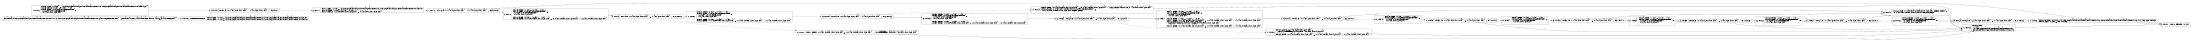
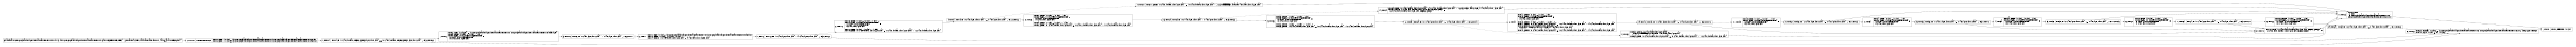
  digraph {
    rankdir=LR
    node [shape=record]
    n1 [label="{0\:\ 0x0000|MTH_ENTER_BLOCK\l|0x0000: IGET  (r0 I:int) = (r5 I:com.google.android.gms.internal.measurement.zzts) com.google.android.gms.internal.measurement.zzts.pos int \l0x0002: IGET  (r1 I:int) = (r5 I:com.google.android.gms.internal.measurement.zzts) com.google.android.gms.internal.measurement.zzts.limit int \l}"]
+   n2 [label="{1\:\ 0x0004|0x0004: IF  (r1 I:?[int, boolean, OBJECT, ARRAY, byte, short, char]) == (r0 I:?[int, boolean, OBJECT, ARRAY, byte, short, char])  \-\> B:30:0x006c \l}"]
    n3 [label="{2\:\ 0x0006|0x0006: IGET  (r3 I:byte[]) = (r5 I:com.google.android.gms.internal.measurement.zzts) com.google.android.gms.internal.measurement.zzts.buffer byte[] \l0x0008: ARITH  (r2 I:int) = (r0 I:int) + (1 int) \l0x000a: AGET  (r0 I:byte A[IMMUTABLE_TYPE]) = \l  (r3 I:byte[] A[IMMUTABLE_TYPE])\l  (r0 I:?[int, short, byte, char])\l \l}"]
    n4 [label="{30\:\ 0x006c|0x006c: INVOKE  (r0 I:long) = (r5 I:com.google.android.gms.internal.measurement.zztq) com.google.android.gms.internal.measurement.zztq.zzuy():long type: VIRTUAL \l0x0070: CAST  (r0 I:int) = (int) (r0 I:long) \l}"]
    n5 [label="{3\:\ 0x000c|0x000c: IF  (r0 I:?[int, byte, short, char]) \< (0 ?[int, byte, short, char])  \-\> B:6:0x0011 \l}"]
    n6 [label="{5\:\ 0x0010|0x0010: RETURN  (r0 I:int) \l}"]
    n7 [label="{6\:\ 0x0011|0x0011: IGET  (r1 I:int) = (r5 I:com.google.android.gms.internal.measurement.zzts) com.google.android.gms.internal.measurement.zzts.limit int \l0x0013: ARITH  (r1 I:int) = (r1 I:int) \- (r2 I:int) \l0x0014: CONST  (r4 I:?[int, float, short, byte, char]) = (9 ?[int, float, short, byte, char]) \l}"]
    n8 [label="{7\:\ 0x0016|0x0016: IF  (r1 I:?[int, byte, short, char]) \< (r4 I:?[int, byte, short, char])  \-\> B:30:0x006c \l}"]
    n9 [label="{8\:\ 0x0018|0x0018: ARITH  (r1 I:int) = (r2 I:int) + (1 int) \l0x001a: AGET  (r2 I:byte A[IMMUTABLE_TYPE]) = \l  (r3 I:byte[] A[IMMUTABLE_TYPE])\l  (r2 I:?[int, short, byte, char])\l \l0x001c: ARITH  (r2 I:int) = (r2 I:int) \<\< (7 int) \l0x001e: ARITH  (r0 I:?[int, boolean, short, byte, char]) = (r0 I:?[int, boolean, short, byte, char]) ^ (r2 I:?[int, boolean, short, byte, char]) \l}"]
    n10 [label="{9\:\ 0x001f|0x001f: IF  (r0 I:?[int, byte, short, char]) \>= (0 ?[int, byte, short, char])  \-\> B:12:0x0026 \l}"]
    n11 [label="{10\:\ 0x0021|0x0021: ARITH  (r0 I:?[int, boolean, short, byte, char]) = (r0 I:?[int, boolean, short, byte, char]) ^ (\-128(0xffffffffffffff80, float:NaN) ?[int, float, short, byte, char]) \l}"]
    n12 [label="{12\:\ 0x0026|0x0026: ARITH  (r2 I:int) = (r1 I:int) + (1 int) \l0x0028: AGET  (r1 I:byte A[IMMUTABLE_TYPE]) = \l  (r3 I:byte[] A[IMMUTABLE_TYPE])\l  (r1 I:?[int, short, byte, char])\l \l0x002a: ARITH  (r1 I:int) = (r1 I:int) \<\< (14 int) \l0x002c: ARITH  (r0 I:?[int, boolean, short, byte, char]) = (r0 I:?[int, boolean, short, byte, char]) ^ (r1 I:?[int, boolean, short, byte, char]) \l}"]
    n13 [label="{11\:\ 0x0023|0x0028: IPUT  \l  (r1 I:int)\l  (r5 I:com.google.android.gms.internal.measurement.zzts)\l com.google.android.gms.internal.measurement.zzts.pos int \l}"]
    n14 [label="{13\:\ 0x002d|0x002d: IF  (r0 I:?[int, byte, short, char]) \< (0 ?[int, byte, short, char])  \-\> B:15:0x0033 \l}"]
    n15 [label="{14\:\ 0x002f|0x002f: ARITH  (r0 I:?[int, boolean, short, byte, char]) = (r0 I:?[int, boolean, short, byte, char]) ^ (16256(0x3f80, float:2.278E\-41) ?[int, float, short, byte, char]) \l0x0031: MOVE  (r1 I:?[int, float, boolean, short, byte, char, OBJECT, ARRAY]) = \l  (r2 I:?[int, float, boolean, short, byte, char, OBJECT, ARRAY])\l \l}"]
    n16 [label="{15\:\ 0x0033|0x0033: ARITH  (r1 I:int) = (r2 I:int) + (1 int) \l0x0035: AGET  (r2 I:byte A[IMMUTABLE_TYPE]) = \l  (r3 I:byte[] A[IMMUTABLE_TYPE])\l  (r2 I:?[int, short, byte, char])\l \l0x0037: ARITH  (r2 I:int) = (r2 I:int) \<\< (21 int) \l0x0039: ARITH  (r0 I:?[int, boolean, short, byte, char]) = (r0 I:?[int, boolean, short, byte, char]) ^ (r2 I:?[int, boolean, short, byte, char]) \l}"]
    n17 [label="{16\:\ 0x003a|0x003a: IF  (r0 I:?[int, byte, short, char]) \>= (0 ?[int, byte, short, char])  \-\> B:18:0x0041 \l}"]
    n18 [label="{17\:\ 0x003c|0x003c: CONST  (r2 I:?[int, float, short, byte, char]) = \l  (\-2080896(0xffffffffffe03f80, float:NaN) ?[int, float, short, byte, char])\l \l0x003f: ARITH  (r0 I:?[int, boolean, short, byte, char]) = (r0 I:?[int, boolean, short, byte, char]) ^ (r2 I:?[int, boolean, short, byte, char]) \l}"]
    n19 [label="{18\:\ 0x0041|0x0041: ARITH  (r2 I:int) = (r1 I:int) + (1 int) \l0x0043: AGET  (r1 I:byte A[IMMUTABLE_TYPE]) = \l  (r3 I:byte[] A[IMMUTABLE_TYPE])\l  (r1 I:?[int, short, byte, char])\l \l0x0045: ARITH  (r4 I:int) = (r1 I:int) \<\< (28 int) \l0x0047: ARITH  (r0 I:?[int, boolean, short, byte, char]) = (r0 I:?[int, boolean, short, byte, char]) ^ (r4 I:?[int, boolean, short, byte, char]) \l0x0048: CONST  (r4 I:?[int, float, short, byte, char]) = \l  (266354560(0xfe03f80, float:2.2112565E\-29) ?[int, float, short, byte, char])\l \l0x004b: ARITH  (r0 I:?[int, boolean, short, byte, char]) = (r0 I:?[int, boolean, short, byte, char]) ^ (r4 I:?[int, boolean, short, byte, char]) \l}"]
    n20 [label="{19\:\ 0x004c|0x004c: IF  (r1 I:?[int, byte, short, char]) \>= (0 ?[int, byte, short, char])  \-\> B:31:0x0072 \l}"]
    n21 [label="{20\:\ 0x004e|0x004e: ARITH  (r1 I:int) = (r2 I:int) + (1 int) \l0x0050: AGET  (r2 I:byte A[IMMUTABLE_TYPE]) = \l  (r3 I:byte[] A[IMMUTABLE_TYPE])\l  (r2 I:?[int, short, byte, char])\l \l}"]
    n22 [label="{31\:\ 0x0072|0x0072: MOVE  (r1 I:?[int, float, boolean, short, byte, char, OBJECT, ARRAY]) = \l  (r2 I:?[int, float, boolean, short, byte, char, OBJECT, ARRAY])\l \l}"]
    n23 [label="{21\:\ 0x0052|0x0052: IF  (r2 I:?[int, byte, short, char]) \>= (0 ?[int, byte, short, char])  \-\> B:11:0x0023 \l}"]
    n24 [label="{22\:\ 0x0054|0x0054: ARITH  (r2 I:int) = (r1 I:int) + (1 int) \l0x0056: AGET  (r1 I:byte A[IMMUTABLE_TYPE]) = \l  (r3 I:byte[] A[IMMUTABLE_TYPE])\l  (r1 I:?[int, short, byte, char])\l \l}"]
    n25 [label="{23\:\ 0x0058|0x0058: IF  (r1 I:?[int, byte, short, char]) \>= (0 ?[int, byte, short, char])  \-\> B:31:0x0072 \l}"]
    n26 [label="{24\:\ 0x005a|0x005a: ARITH  (r1 I:int) = (r2 I:int) + (1 int) \l0x005c: AGET  (r2 I:byte A[IMMUTABLE_TYPE]) = \l  (r3 I:byte[] A[IMMUTABLE_TYPE])\l  (r2 I:?[int, short, byte, char])\l \l}"]
    n27 [label="{25\:\ 0x005e|0x005e: IF  (r2 I:?[int, byte, short, char]) \>= (0 ?[int, byte, short, char])  \-\> B:11:0x0023 \l}"]
    n28 [label="{26\:\ 0x0060|0x0060: ARITH  (r2 I:int) = (r1 I:int) + (1 int) \l0x0062: AGET  (r1 I:byte A[IMMUTABLE_TYPE]) = \l  (r3 I:byte[] A[IMMUTABLE_TYPE])\l  (r1 I:?[int, short, byte, char])\l \l}"]
    n29 [label="{27\:\ 0x0064|0x0064: IF  (r1 I:?[int, byte, short, char]) \>= (0 ?[int, byte, short, char])  \-\> B:31:0x0072 \l}"]
    n30 [label="{28\:\ 0x0066|0x0066: ARITH  (r1 I:int) = (r2 I:int) + (1 int) \l0x0068: AGET  (r2 I:byte A[IMMUTABLE_TYPE]) = \l  (r3 I:byte[] A[IMMUTABLE_TYPE])\l  (r2 I:?[int, short, byte, char])\l \l}"]
    n31 [label="{29\:\ 0x006a|0x006a: IF  (r2 I:?[int, byte, short, char]) \>= (0 ?[int, byte, short, char])  \-\> B:11:0x0023 \l}"]
    n32 [label="{private final int com.google.android.gms.internal.measurement.zzts.zzvb((r5 'this' I:com.google.android.gms.internal.measurement.zzts A[IMMUTABLE_TYPE, THIS]))  | Annotation[SYSTEM, dalvik.annotation.Throws, \{value=[java.io.IOException]\}]\l}"]
+   n1 -> n2
+   n2 -> n3 [style=dashed]
+   n2 -> n4
    n3 -> n5
    n4 -> n6
    n5 -> n7
    n7 -> n8
    n8 -> n4
    n8 -> n9 [style=dashed]
    n9 -> n10
    n10 -> n11 [style=dashed]
    n10 -> n12
    n11 -> n13
    n12 -> n14
    n13 -> n6
    n14 -> n15 [style=dashed]
    n14 -> n16
    n15 -> n13
    n16 -> n17
    n17 -> n18 [style=dashed]
    n17 -> n19
    n18 -> n13
    n19 -> n20
    n20 -> n21 [style=dashed]
    n20 -> n22
    n21 -> n23
    n22 -> n13
    n23 -> n13
    n23 -> n24 [style=dashed]
    n24 -> n25
    n25 -> n22
    n25 -> n26 [style=dashed]
    n26 -> n27
    n27 -> n13
    n27 -> n28 [style=dashed]
    n28 -> n29
    n29 -> n22
    n29 -> n30 [style=dashed]
    n30 -> n31
    n31 -> n4 [style=dashed]
    n32 -> n1
  }
